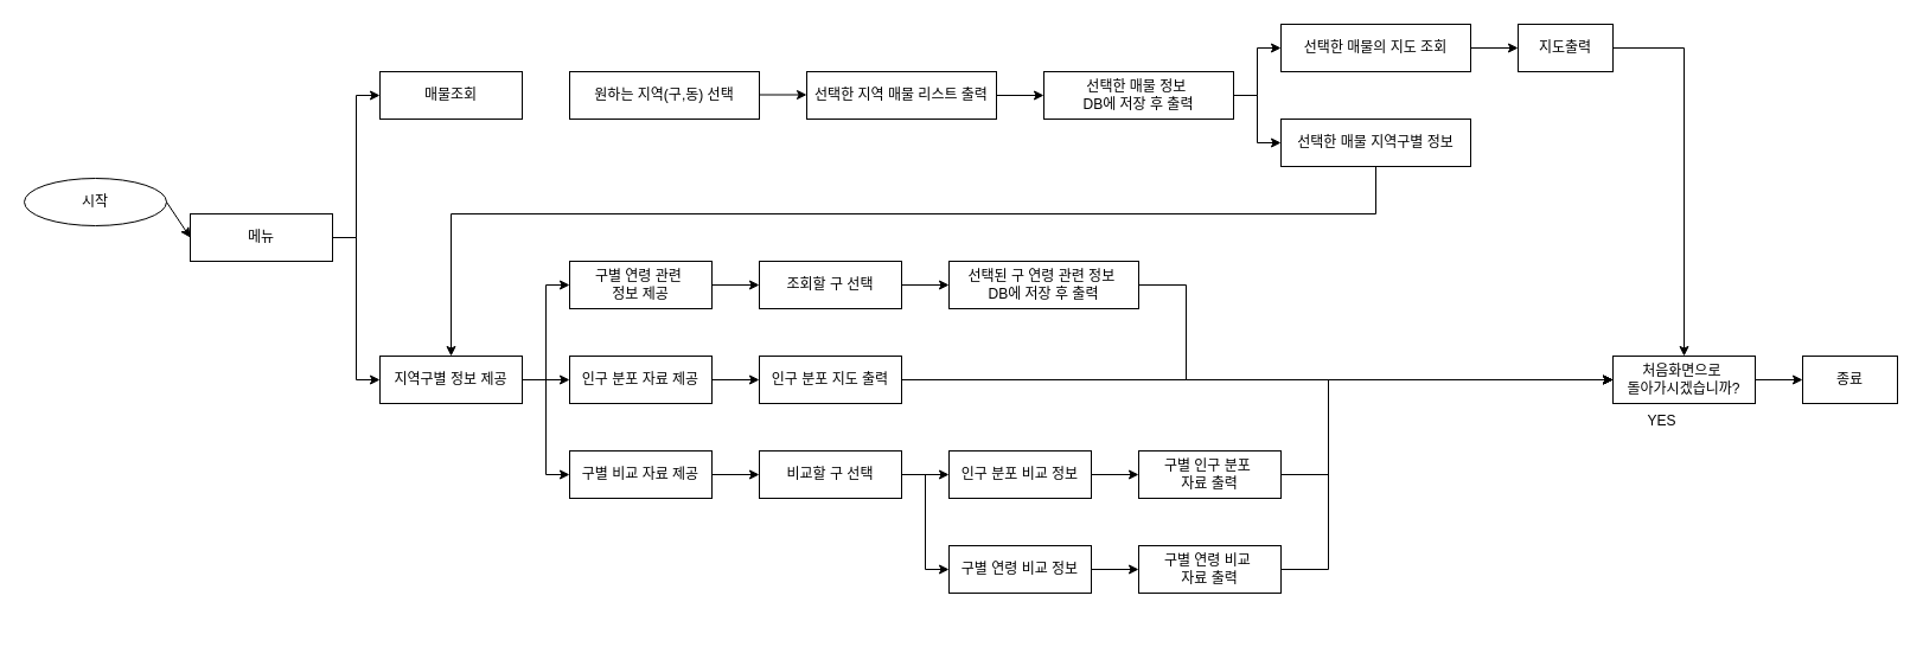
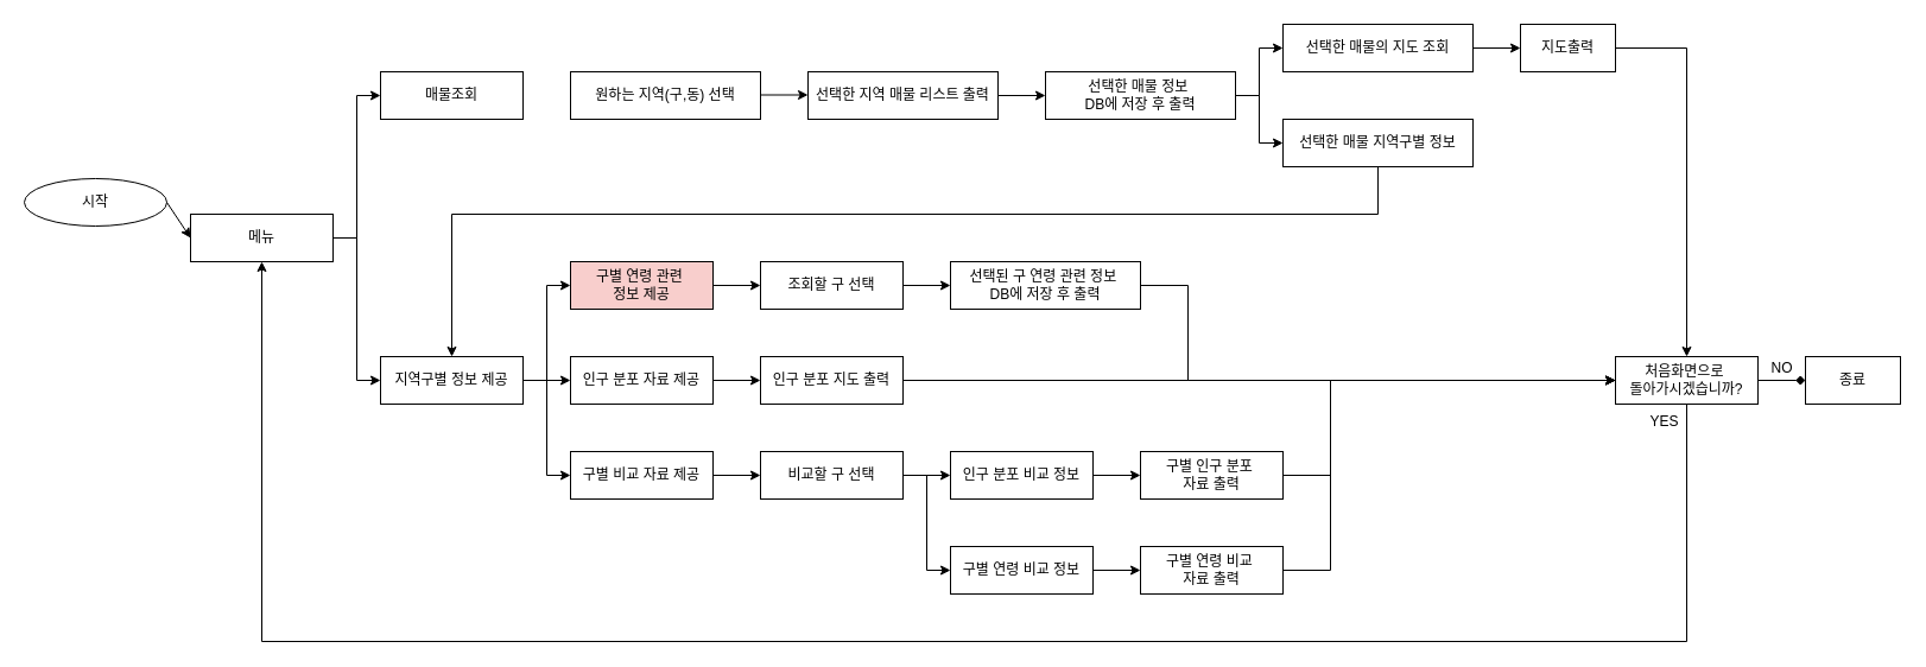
  <mxCell id="0" />
  <mxCell id="1" parent="0" />
  <mxCell id="2" value="시작" style="ellipse;whiteSpace=wrap;html=1;" vertex="1" parent="1"><mxGeometry x="20" y="150" width="120" height="40" as="geometry" /></mxCell>
  <mxCell id="3" value="메뉴" style="whiteSpace=wrap;html=1;" vertex="1" parent="1"><mxGeometry y="180" width="120" height="40" as="geometry" x="160" /></mxCell>
  <mxCell id="4" value="" style="edgeStyle=none;orthogonalLoop=1;jettySize=auto;html=1;rounded=0;exitX=1;exitY=0.5;exitDx=0;exitDy=0;entryX=0;entryY=0.5;entryDx=0;entryDy=0;" edge="1" parent="1" source="2" target="3"><mxGeometry width="100" relative="1" as="geometry"><mxPoint x="470" y="180" as="sourcePoint" /><mxPoint x="570" y="180" as="targetPoint" /><Array as="points" /></mxGeometry></mxCell>
  <mxCell id="5" value="매물조회" style="whiteSpace=wrap;html=1;" vertex="1" parent="1"><mxGeometry x="320" y="60" width="120" height="40" as="geometry" /></mxCell>
  <mxCell id="6" value="지역구별 정보 제공" style="whiteSpace=wrap;html=1;" vertex="1" parent="1"><mxGeometry x="320" y="300" width="120" height="40" as="geometry" /></mxCell>
  <mxCell id="7" value="원하는 지역(구,동) 선택" style="whiteSpace=wrap;html=1;" vertex="1" parent="1"><mxGeometry x="480" y="60" width="160" height="40" as="geometry" /></mxCell>
  <mxCell id="8" value="선택한 지역 매물 리스트 출력" style="whiteSpace=wrap;html=1;" vertex="1" parent="1"><mxGeometry x="680" y="60" width="160" height="40" as="geometry" /></mxCell>
  <mxCell id="9" value="선택한 매물 정보&amp;nbsp;&lt;div&gt;DB에 저장 후 출력&lt;/div&gt;" style="whiteSpace=wrap;html=1;" vertex="1" parent="1"><mxGeometry x="880" y="60" width="160" height="40" as="geometry" /></mxCell>
  <mxCell id="10" value="선택한 매물의 지도 조회" style="whiteSpace=wrap;html=1;" vertex="1" parent="1"><mxGeometry x="1080" y="20" width="160" height="40" as="geometry" /></mxCell>
  <mxCell id="11" value="선택한 매물 지역구별 정보" style="whiteSpace=wrap;html=1;" vertex="1" parent="1"><mxGeometry x="1080" y="100" width="160" height="40" as="geometry" /></mxCell>
  <mxCell id="12" value="" style="edgeStyle=none;orthogonalLoop=1;jettySize=auto;html=1;rounded=0;entryX=0;entryY=0.5;entryDx=0;entryDy=0;" edge="1" parent="1" target="5"><mxGeometry width="100" relative="1" as="geometry"><mxPoint x="280" y="200" as="sourcePoint" /><mxPoint x="370" y="200" as="targetPoint" /><Array as="points"><mxPoint x="300" y="200" /><mxPoint x="300" y="80" /></Array></mxGeometry></mxCell>
  <mxCell id="13" value="" style="edgeStyle=none;orthogonalLoop=1;jettySize=auto;html=1;rounded=0;exitX=1;exitY=0.5;exitDx=0;exitDy=0;entryX=0;entryY=0.5;entryDx=0;entryDy=0;" edge="1" parent="1" source="3" target="6"><mxGeometry width="100" relative="1" as="geometry"><mxPoint x="320" y="220" as="sourcePoint" /><mxPoint x="420" y="220" as="targetPoint" /><Array as="points"><mxPoint x="300" y="200" /><mxPoint x="300" y="320" /></Array></mxGeometry></mxCell>
  <mxCell id="14" value="" style="edgeStyle=none;orthogonalLoop=1;jettySize=auto;html=1;rounded=0;exitX=1;exitY=0.5;exitDx=0;exitDy=0;entryX=0;entryY=0.5;entryDx=0;entryDy=0;" edge="1" parent="1"><mxGeometry width="100" relative="1" as="geometry"><mxPoint x="640" y="79.5" as="sourcePoint" /><mxPoint x="680" y="79.5" as="targetPoint" /><Array as="points" /></mxGeometry></mxCell>
  <mxCell id="15" value="" style="edgeStyle=none;orthogonalLoop=1;jettySize=auto;html=1;rounded=0;exitX=1;exitY=0.5;exitDx=0;exitDy=0;entryX=0;entryY=0.5;entryDx=0;entryDy=0;" edge="1" parent="1" source="8" target="9"><mxGeometry width="100" relative="1" as="geometry"><mxPoint x="460" y="100" as="sourcePoint" /><mxPoint x="500" y="100" as="targetPoint" /><Array as="points" /></mxGeometry></mxCell>
  <mxCell id="16" value="" style="edgeStyle=none;orthogonalLoop=1;jettySize=auto;html=1;rounded=0;entryX=0;entryY=0.5;entryDx=0;entryDy=0;" edge="1" parent="1" target="11"><mxGeometry width="100" relative="1" as="geometry"><mxPoint x="1040" y="80" as="sourcePoint" /><mxPoint x="510" y="110" as="targetPoint" /><Array as="points"><mxPoint x="1060" y="80" /><mxPoint x="1060" y="120" /></Array></mxGeometry></mxCell>
  <mxCell id="17" value="" style="edgeStyle=none;orthogonalLoop=1;jettySize=auto;html=1;rounded=0;entryX=0;entryY=0.5;entryDx=0;entryDy=0;" edge="1" parent="1" target="10"><mxGeometry width="100" relative="1" as="geometry"><mxPoint x="1040" y="80" as="sourcePoint" /><mxPoint x="1090" y="130" as="targetPoint" /><Array as="points"><mxPoint x="1060" y="80" /><mxPoint x="1060" y="40" /></Array></mxGeometry></mxCell>
  <mxCell id="18" value="지도출력" style="whiteSpace=wrap;html=1;" vertex="1" parent="1"><mxGeometry x="1280" y="20" width="80" height="40" as="geometry" /></mxCell>
  <mxCell id="19" value="구별 비교 자료 제공" style="whiteSpace=wrap;html=1;" vertex="1" parent="1"><mxGeometry x="480" y="380" width="120" height="40" as="geometry" /></mxCell>
  <mxCell id="20" value="인구 분포 자료 제공" style="whiteSpace=wrap;html=1;" vertex="1" parent="1"><mxGeometry x="480" y="300" width="120" height="40" as="geometry" /></mxCell>
- <mxCell id="21" value="구별 연령 관련&amp;nbsp;&lt;div&gt;정보 제공&lt;/div&gt;" style="whiteSpace=wrap;html=1;" vertex="1" parent="1"><mxGeometry x="480" y="220" width="120" height="40" as="geometry" /></mxCell>
+ <mxCell id="21" value="구별 연령 관련&amp;nbsp;&lt;div&gt;정보 제공&lt;/div&gt;" style="whiteSpace=wrap;html=1;fillColor=#f8cecc;" vertex="1" parent="1"><mxGeometry x="480" y="220" width="120" height="40" as="geometry" /></mxCell>
  <mxCell id="22" value="" style="edgeStyle=none;orthogonalLoop=1;jettySize=auto;html=1;rounded=0;exitX=0.5;exitY=1;exitDx=0;exitDy=0;entryX=0.5;entryY=0;entryDx=0;entryDy=0;" edge="1" parent="1" source="11" target="6"><mxGeometry width="100" relative="1" as="geometry"><mxPoint x="1100" y="200" as="sourcePoint" /><mxPoint x="1200" y="200" as="targetPoint" /><Array as="points"><mxPoint x="1160" y="180" /><mxPoint x="380" y="180" /></Array></mxGeometry></mxCell>
  <mxCell id="23" value="" style="edgeStyle=none;orthogonalLoop=1;jettySize=auto;html=1;rounded=0;exitX=1;exitY=0.5;exitDx=0;exitDy=0;entryX=0;entryY=0.5;entryDx=0;entryDy=0;" edge="1" parent="1" source="6" target="21"><mxGeometry width="100" relative="1" as="geometry"><mxPoint x="710" y="400" as="sourcePoint" /><mxPoint x="810" y="400" as="targetPoint" /><Array as="points"><mxPoint x="460" y="320" /><mxPoint x="460" y="240" /></Array></mxGeometry></mxCell>
  <mxCell id="24" value="" style="edgeStyle=none;orthogonalLoop=1;jettySize=auto;html=1;rounded=0;exitX=1;exitY=0.5;exitDx=0;exitDy=0;entryX=0;entryY=0.5;entryDx=0;entryDy=0;" edge="1" parent="1" source="6" target="20"><mxGeometry width="100" relative="1" as="geometry"><mxPoint x="640" y="330" as="sourcePoint" /><mxPoint x="740" y="330" as="targetPoint" /><Array as="points" /></mxGeometry></mxCell>
  <mxCell id="25" value="" style="edgeStyle=none;orthogonalLoop=1;jettySize=auto;html=1;rounded=0;exitX=1;exitY=0.5;exitDx=0;exitDy=0;entryX=0;entryY=0.5;entryDx=0;entryDy=0;" edge="1" parent="1" source="6" target="19"><mxGeometry width="100" relative="1" as="geometry"><mxPoint x="460" y="360" as="sourcePoint" /><mxPoint x="560" y="360" as="targetPoint" /><Array as="points"><mxPoint x="460" y="320" /><mxPoint x="460" y="400" /></Array></mxGeometry></mxCell>
  <mxCell id="26" value="조회할 구 선택" style="whiteSpace=wrap;html=1;" vertex="1" parent="1"><mxGeometry x="640" y="220" width="120" height="40" as="geometry" /></mxCell>
  <mxCell id="27" value="선택된 구 연령 관련 정보&amp;nbsp;&lt;div&gt;DB에 저장 후 출력&lt;/div&gt;" style="whiteSpace=wrap;html=1;" vertex="1" parent="1"><mxGeometry x="800" y="220" width="160" height="40" as="geometry" /></mxCell>
  <mxCell id="28" value="인구 분포 지도 출력" style="whiteSpace=wrap;html=1;" vertex="1" parent="1"><mxGeometry x="640" y="300" width="120" height="40" as="geometry" /></mxCell>
  <mxCell id="29" value="비교할 구 선택" style="whiteSpace=wrap;html=1;" vertex="1" parent="1"><mxGeometry x="640" y="380" width="120" height="40" as="geometry" /></mxCell>
  <mxCell id="30" value="인구 분포 비교 정보" style="whiteSpace=wrap;html=1;" vertex="1" parent="1"><mxGeometry x="800" y="380" width="120" height="40" as="geometry" /></mxCell>
  <mxCell id="31" value="구별 연령 비교 정보" style="whiteSpace=wrap;html=1;" vertex="1" parent="1"><mxGeometry x="800" y="460" width="120" height="40" as="geometry" /></mxCell>
  <mxCell id="32" value="구별 인구 분포&amp;nbsp;&lt;div&gt;자료 출력&lt;/div&gt;" style="whiteSpace=wrap;html=1;" vertex="1" parent="1"><mxGeometry x="960" y="380" width="120" height="40" as="geometry" /></mxCell>
  <mxCell id="33" value="구별 연령 비교&amp;nbsp;&lt;div&gt;자료 출력&lt;/div&gt;" style="whiteSpace=wrap;html=1;" vertex="1" parent="1"><mxGeometry x="960" y="460" width="120" height="40" as="geometry" /></mxCell>
  <mxCell id="34" value="" style="edgeStyle=none;orthogonalLoop=1;jettySize=auto;html=1;rounded=0;exitX=1;exitY=0.5;exitDx=0;exitDy=0;entryX=0;entryY=0.5;entryDx=0;entryDy=0;" edge="1" parent="1" source="29" target="30"><mxGeometry width="100" relative="1" as="geometry"><mxPoint x="640" y="520" as="sourcePoint" /><mxPoint x="740" y="520" as="targetPoint" /><Array as="points" /></mxGeometry></mxCell>
  <mxCell id="35" value="" style="edgeStyle=none;orthogonalLoop=1;jettySize=auto;html=1;rounded=0;entryX=0;entryY=0.5;entryDx=0;entryDy=0;" edge="1" parent="1" target="31"><mxGeometry width="100" relative="1" as="geometry"><mxPoint x="760" y="400" as="sourcePoint" /><mxPoint x="780" y="490" as="targetPoint" /><Array as="points"><mxPoint x="780" y="400" /><mxPoint x="780" y="480" /></Array></mxGeometry></mxCell>
  <mxCell id="36" value="" style="edgeStyle=none;orthogonalLoop=1;jettySize=auto;html=1;rounded=0;exitX=1;exitY=0.5;exitDx=0;exitDy=0;entryX=0;entryY=0.5;entryDx=0;entryDy=0;" edge="1" parent="1" source="19" target="29"><mxGeometry width="100" relative="1" as="geometry"><mxPoint x="610" y="450" as="sourcePoint" /><mxPoint x="710" y="450" as="targetPoint" /><Array as="points" /></mxGeometry></mxCell>
  <mxCell id="37" value="" style="edgeStyle=none;orthogonalLoop=1;jettySize=auto;html=1;rounded=0;entryX=0;entryY=0.5;entryDx=0;entryDy=0;exitX=1;exitY=0.5;exitDx=0;exitDy=0;" edge="1" parent="1" source="20" target="28"><mxGeometry width="100" relative="1" as="geometry"><mxPoint x="610" y="320" as="sourcePoint" /><mxPoint x="650" y="410" as="targetPoint" /><Array as="points" /></mxGeometry></mxCell>
  <mxCell id="38" value="" style="edgeStyle=none;orthogonalLoop=1;jettySize=auto;html=1;rounded=0;entryX=0;entryY=0.5;entryDx=0;entryDy=0;exitX=1;exitY=0.5;exitDx=0;exitDy=0;" edge="1" parent="1" source="21" target="26"><mxGeometry width="100" relative="1" as="geometry"><mxPoint x="610" y="330" as="sourcePoint" /><mxPoint x="650" y="330" as="targetPoint" /><Array as="points" /></mxGeometry></mxCell>
  <mxCell id="39" value="" style="edgeStyle=none;orthogonalLoop=1;jettySize=auto;html=1;rounded=0;exitX=1;exitY=0.5;exitDx=0;exitDy=0;entryX=0;entryY=0.5;entryDx=0;entryDy=0;" edge="1" parent="1" source="26" target="27"><mxGeometry width="100" relative="1" as="geometry"><mxPoint x="760" y="290" as="sourcePoint" /><mxPoint x="860" y="290" as="targetPoint" /><Array as="points" /></mxGeometry></mxCell>
  <mxCell id="40" value="" style="edgeStyle=none;orthogonalLoop=1;jettySize=auto;html=1;rounded=0;exitX=1;exitY=0.5;exitDx=0;exitDy=0;entryX=0;entryY=0.5;entryDx=0;entryDy=0;" edge="1" parent="1" source="10" target="18"><mxGeometry width="100" relative="1" as="geometry"><mxPoint x="1380" y="200" as="sourcePoint" /><mxPoint x="1480" y="200" as="targetPoint" /><Array as="points" /></mxGeometry></mxCell>
  <mxCell id="41" value="" style="edgeStyle=none;orthogonalLoop=1;jettySize=auto;html=1;rounded=0;exitX=1;exitY=0.5;exitDx=0;exitDy=0;entryX=0;entryY=0.5;entryDx=0;entryDy=0;" edge="1" parent="1" source="27" target="45"><mxGeometry width="100" relative="1" as="geometry"><mxPoint x="1260" y="360" as="sourcePoint" /><mxPoint x="1350" y="320" as="targetPoint" /><Array as="points"><mxPoint x="1000" y="240" /><mxPoint x="1000" y="320" /></Array></mxGeometry></mxCell>
  <mxCell id="42" value="" style="edgeStyle=none;orthogonalLoop=1;jettySize=auto;html=1;rounded=0;exitX=1;exitY=0.5;exitDx=0;exitDy=0;" edge="1" parent="1"><mxGeometry width="100" relative="1" as="geometry"><mxPoint x="920" y="400" as="sourcePoint" /><mxPoint x="960" y="400" as="targetPoint" /><Array as="points" /></mxGeometry></mxCell>
  <mxCell id="43" value="" style="edgeStyle=none;orthogonalLoop=1;jettySize=auto;html=1;rounded=0;exitX=1;exitY=0.5;exitDx=0;exitDy=0;entryX=0;entryY=0.5;entryDx=0;entryDy=0;" edge="1" parent="1" source="31" target="33"><mxGeometry width="100" relative="1" as="geometry"><mxPoint x="930" y="410" as="sourcePoint" /><mxPoint x="970" y="410" as="targetPoint" /><Array as="points" /></mxGeometry></mxCell>
  <mxCell id="44" value="" style="edgeStyle=none;orthogonalLoop=1;jettySize=auto;html=1;rounded=0;exitX=1;exitY=0.5;exitDx=0;exitDy=0;entryX=0.5;entryY=0;entryDx=0;entryDy=0;" edge="1" parent="1" source="18" target="45"><mxGeometry width="100" relative="1" as="geometry"><mxPoint x="1330" y="200" as="sourcePoint" /><mxPoint x="1400" y="300" as="targetPoint" /><Array as="points"><mxPoint x="1420" y="40" /></Array></mxGeometry></mxCell>
  <mxCell id="45" value="처음화면으로&amp;nbsp;&lt;div&gt;돌아가시겠습니까?&lt;/div&gt;" style="whiteSpace=wrap;html=1;" vertex="1" parent="1"><mxGeometry x="1360" y="300" width="120" height="40" as="geometry" /></mxCell>
  <mxCell id="46" value="" style="edgeStyle=none;orthogonalLoop=1;jettySize=auto;html=1;rounded=0;exitX=1;exitY=0.5;exitDx=0;exitDy=0;entryX=0;entryY=0.5;entryDx=0;entryDy=0;" edge="1" parent="1" source="28" target="45"><mxGeometry width="100" relative="1" as="geometry"><mxPoint x="810" y="330" as="sourcePoint" /><mxPoint x="910" y="330" as="targetPoint" /><Array as="points" /></mxGeometry></mxCell>
  <mxCell id="47" value="" style="edgeStyle=none;orthogonalLoop=1;jettySize=auto;html=1;rounded=0;entryX=0;entryY=0.5;entryDx=0;entryDy=0;" edge="1" parent="1" target="45"><mxGeometry width="100" relative="1" as="geometry"><mxPoint x="1080" y="400" as="sourcePoint" /><mxPoint x="1180" y="400" as="targetPoint" /><Array as="points"><mxPoint x="1120" y="400" /><mxPoint x="1120" y="320" /></Array></mxGeometry></mxCell>
  <mxCell id="48" value="" style="edgeStyle=none;orthogonalLoop=1;jettySize=auto;html=1;rounded=0;exitX=1;exitY=0.5;exitDx=0;exitDy=0;entryX=0;entryY=0.5;entryDx=0;entryDy=0;" edge="1" parent="1" source="33" target="45"><mxGeometry width="100" relative="1" as="geometry"><mxPoint x="1210" y="490" as="sourcePoint" /><mxPoint x="1310" y="490" as="targetPoint" /><Array as="points"><mxPoint x="1120" y="480" /><mxPoint x="1120" y="320" /></Array></mxGeometry></mxCell>
  <mxCell id="49" value="종료" style="whiteSpace=wrap;html=1;" vertex="1" parent="1"><mxGeometry x="1520" y="300" width="80" height="40" as="geometry" /></mxCell>
- <mxCell id="50" value="" style="edgeStyle=none;orthogonalLoop=1;jettySize=auto;html=1;rounded=0;exitX=1;exitY=0.5;exitDx=0;exitDy=0;entryX=0;entryY=0.5;entryDx=0;entryDy=0;" edge="1" parent="1" source="45" target="49"><mxGeometry width="100" relative="1" as="geometry"><mxPoint x="1500" y="450" as="sourcePoint" /><mxPoint x="1600" y="450" as="targetPoint" /><Array as="points" /></mxGeometry></mxCell>
+ <mxCell id="50" value="" style="edgeStyle=none;orthogonalLoop=1;jettySize=auto;html=1;rounded=0;exitX=1;exitY=0.5;exitDx=0;exitDy=0;entryX=0;entryY=0.5;entryDx=0;entryDy=0;endArrow=diamond;" edge="1" parent="1" source="45" target="49"><mxGeometry width="100" relative="1" as="geometry"><mxPoint x="1500" y="450" as="sourcePoint" /><mxPoint x="1600" y="450" as="targetPoint" /><Array as="points" /></mxGeometry></mxCell>
+ <mxCell id="51" value="NO" style="text;html=1;align=center;verticalAlign=middle;resizable=0;points=[];autosize=1;strokeColor=none;fillColor=none;" vertex="1" parent="1"><mxGeometry x="1480" y="295" width="40" height="30" as="geometry" /></mxCell>
+ <mxCell id="52" value="" style="edgeStyle=none;orthogonalLoop=1;jettySize=auto;html=1;rounded=0;exitX=0.5;exitY=1;exitDx=0;exitDy=0;entryX=0.5;entryY=1;entryDx=0;entryDy=0;" edge="1" parent="1" source="45" target="3"><mxGeometry width="100" relative="1" as="geometry"><mxPoint x="1350" y="390" as="sourcePoint" /><mxPoint x="1450" y="390" as="targetPoint" /><Array as="points"><mxPoint x="1420" y="540" /><mxPoint x="220" y="540" /></Array></mxGeometry></mxCell>
  <mxCell id="53" value="YES" style="text;html=1;align=center;verticalAlign=middle;resizable=0;points=[];autosize=1;strokeColor=none;fillColor=none;" vertex="1" parent="1"><mxGeometry x="1376" y="340" width="50" height="30" as="geometry" /></mxCell>
